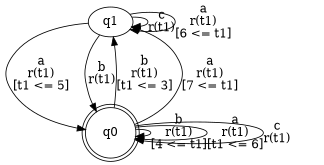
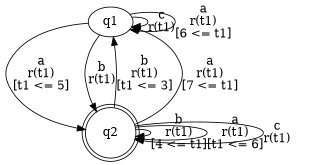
  digraph {
    n1 [label=q1]
-   n2 [label=q0 shape=doublecircle]
+   n2 [label=q2 shape=doublecircle]
    n1 -> n1 [label="c\nr(t1)\n"]
    n1 -> n1 [label="a\nr(t1)\n[6 <= t1]"]
    n1 -> n2 [label="a\nr(t1)\n[t1 <= 5]"]
    n1 -> n2 [label="b\nr(t1)\n"]
    n2 -> n1 [label="b\nr(t1)\n[t1 <= 3]"]
    n2 -> n1 [label="a\nr(t1)\n[7 <= t1]"]
    n2 -> n2 [label="b\nr(t1)\n[4 <= t1]"]
    n2 -> n2 [label="a\nr(t1)\n[t1 <= 6]"]
    n2 -> n2 [label="c\nr(t1)\n"]
  }
